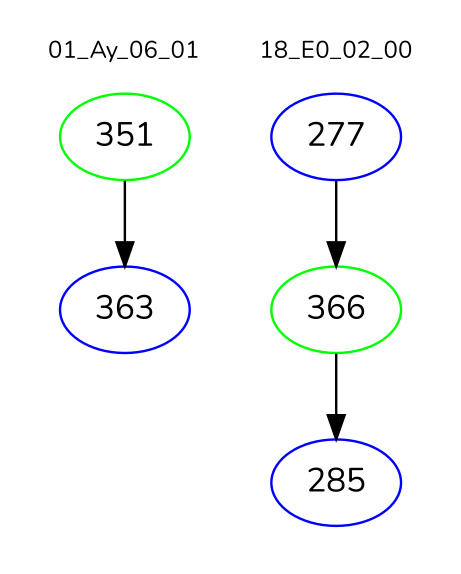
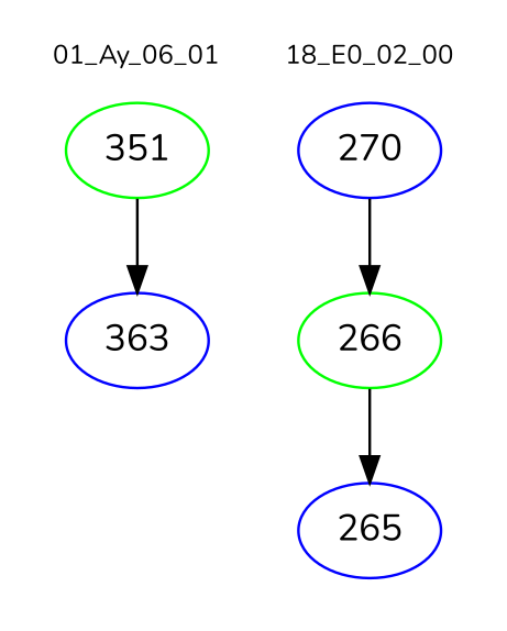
  digraph {
    fontname=Nunito
    node [color=blue fontname=Nunito]
    edge [color=black fontname=Nunito]
    n1 [color=green label=351]
    n2 [label=363]
-   n3 [label=277]
-   n4 [color=green label=366]
-   n5 [label=285]
+   n3 [label=270]
+   n4 [color=green label=266]
+   n5 [label=265]
    subgraph cluster_1 {
      color=white
      fontsize=10
      label="01_Ay_06_01"
      n1
      n2
    }
    subgraph cluster_2 {
      color=white
      fontsize=10
      label="18_E0_02_00"
      n3
      n4
      n5
    }
    n1 -> n2
    n3 -> n4
    n4 -> n5
  }
